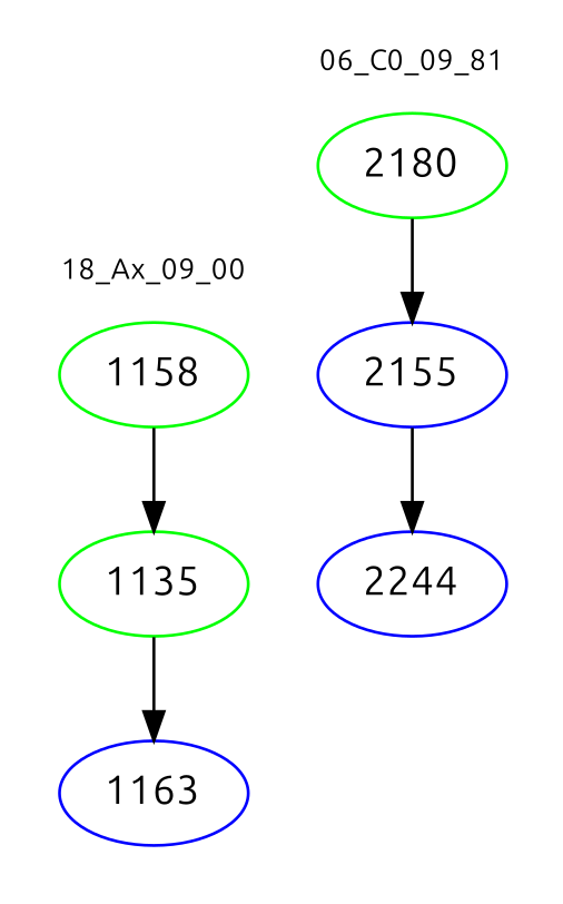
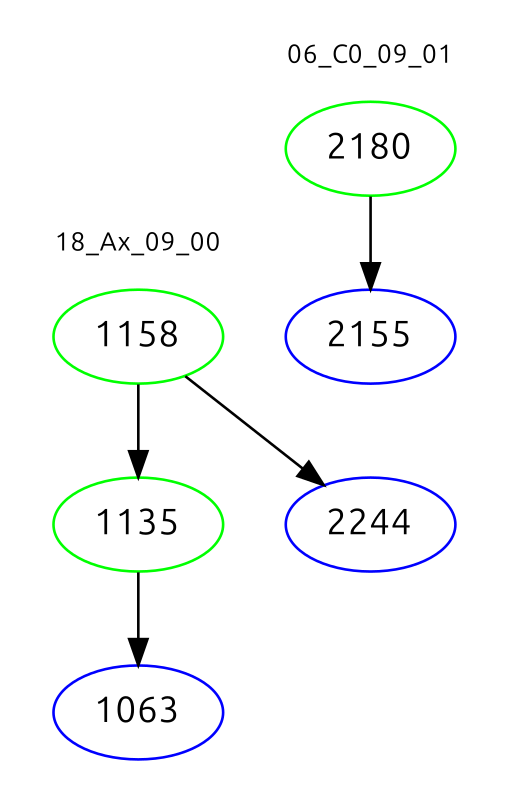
  digraph {
    fontname=Ubuntu
    node [color=green fontname=Ubuntu]
    edge [color=black fontname=Ubuntu]
    n1 [label=1158]
    n2 [label=1135]
-   n3 [color=blue label=1163]
+   n3 [color=blue label=1063]
    n4 [label=2180]
    n5 [color=blue label=2155]
    n6 [color=blue label=2244]
    subgraph cluster_1 {
      color=white
      fontsize=10
      label="18_Ax_09_00"
      n1
      n2
      n3
    }
    subgraph cluster_2 {
      color=white
      fontsize=10
-     label="06_C0_09_81"
+     label="06_C0_09_01"
      n4
      n5
      n6
    }
    n1 -> n2
    n2 -> n3
    n4 -> n5
-   n5 -> n6
+   n1 -> n6
  }
